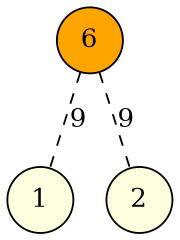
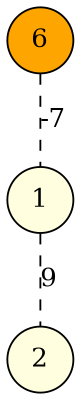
  graph {
    fontname="Helvetica,Arial,sans-serif"
    node [fillcolor=lightyellow shape=circle style=filled]
    edge [style=dashed]
    n1 [fillcolor=orange label=6]
    1
    2
-   n1 -- 1 [label=9]
-   n1 -- 2 [label=9]
+   n1 -- 1 [label=-7]
+   1 -- 2 [label=9]
  }
